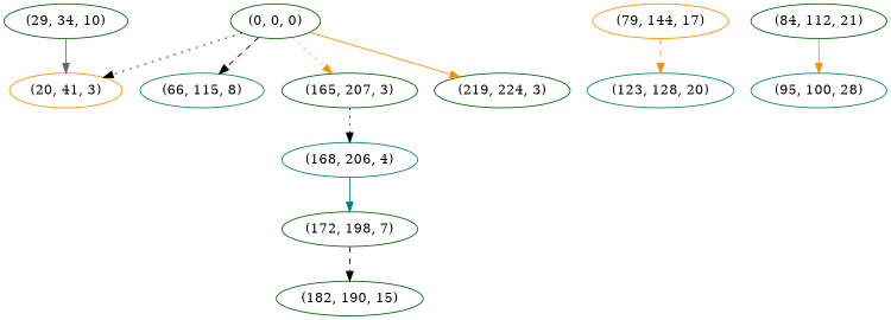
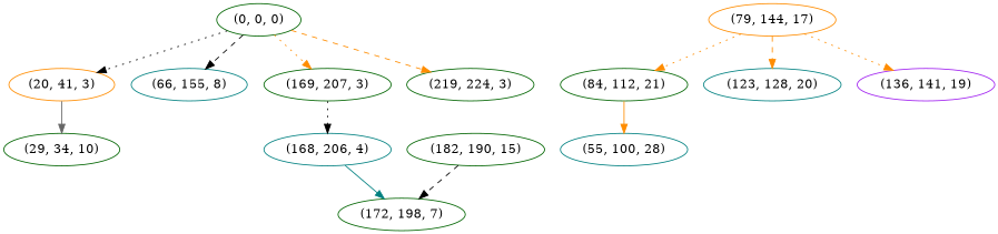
  digraph {
    node [color=darkgreen]
    edge [color=darkorange style=dotted]
    "(20, 41, 3)" [color=darkorange]
    "(0, 0, 0)"
-   "(66, 155, 8)" [color=teal label="(66, 115, 8)"]
-   "(165, 207, 3)"
+   "(66, 155, 8)" [color=teal]
+   "(165, 207, 3)" [label="(169, 207, 3)"]
    "(219, 224, 3)"
    "(29, 34, 10)"
    "(168, 206, 4)" [color=teal]
    "(79, 144, 17)" [color=darkorange]
    "(84, 112, 21)"
    "(123, 128, 20)" [color=teal]
-   "(95, 100, 28)" [color=teal]
+   "(136, 141, 19)" [color=purple]
+   "(95, 100, 28)" [color=teal label="(55, 100, 28)"]
    "(172, 198, 7)"
    "(182, 190, 15)"
-   "(29, 34, 10)" -> "(20, 41, 3)" [color=gray40 style=solid]
+   "(20, 41, 3)" -> "(29, 34, 10)" [color=gray40 style=solid]
    "(0, 0, 0)" -> "(20, 41, 3)" [color=black]
    "(0, 0, 0)" -> "(66, 155, 8)" [color=black style=dashed]
    "(0, 0, 0)" -> "(165, 207, 3)"
-   "(0, 0, 0)" -> "(219, 224, 3)" [style=solid]
+   "(0, 0, 0)" -> "(219, 224, 3)" [style=dashed]
    "(165, 207, 3)" -> "(168, 206, 4)" [color=black]
    "(168, 206, 4)" -> "(172, 198, 7)" [color=teal style=solid]
+   "(79, 144, 17)" -> "(84, 112, 21)"
    "(79, 144, 17)" -> "(123, 128, 20)" [style=dashed]
+   "(79, 144, 17)" -> "(136, 141, 19)"
    "(84, 112, 21)" -> "(95, 100, 28)" [style=solid]
-   "(172, 198, 7)" -> "(182, 190, 15)" [color=black style=dashed]
+   "(182, 190, 15)" -> "(172, 198, 7)" [color=black style=dashed]
  }
